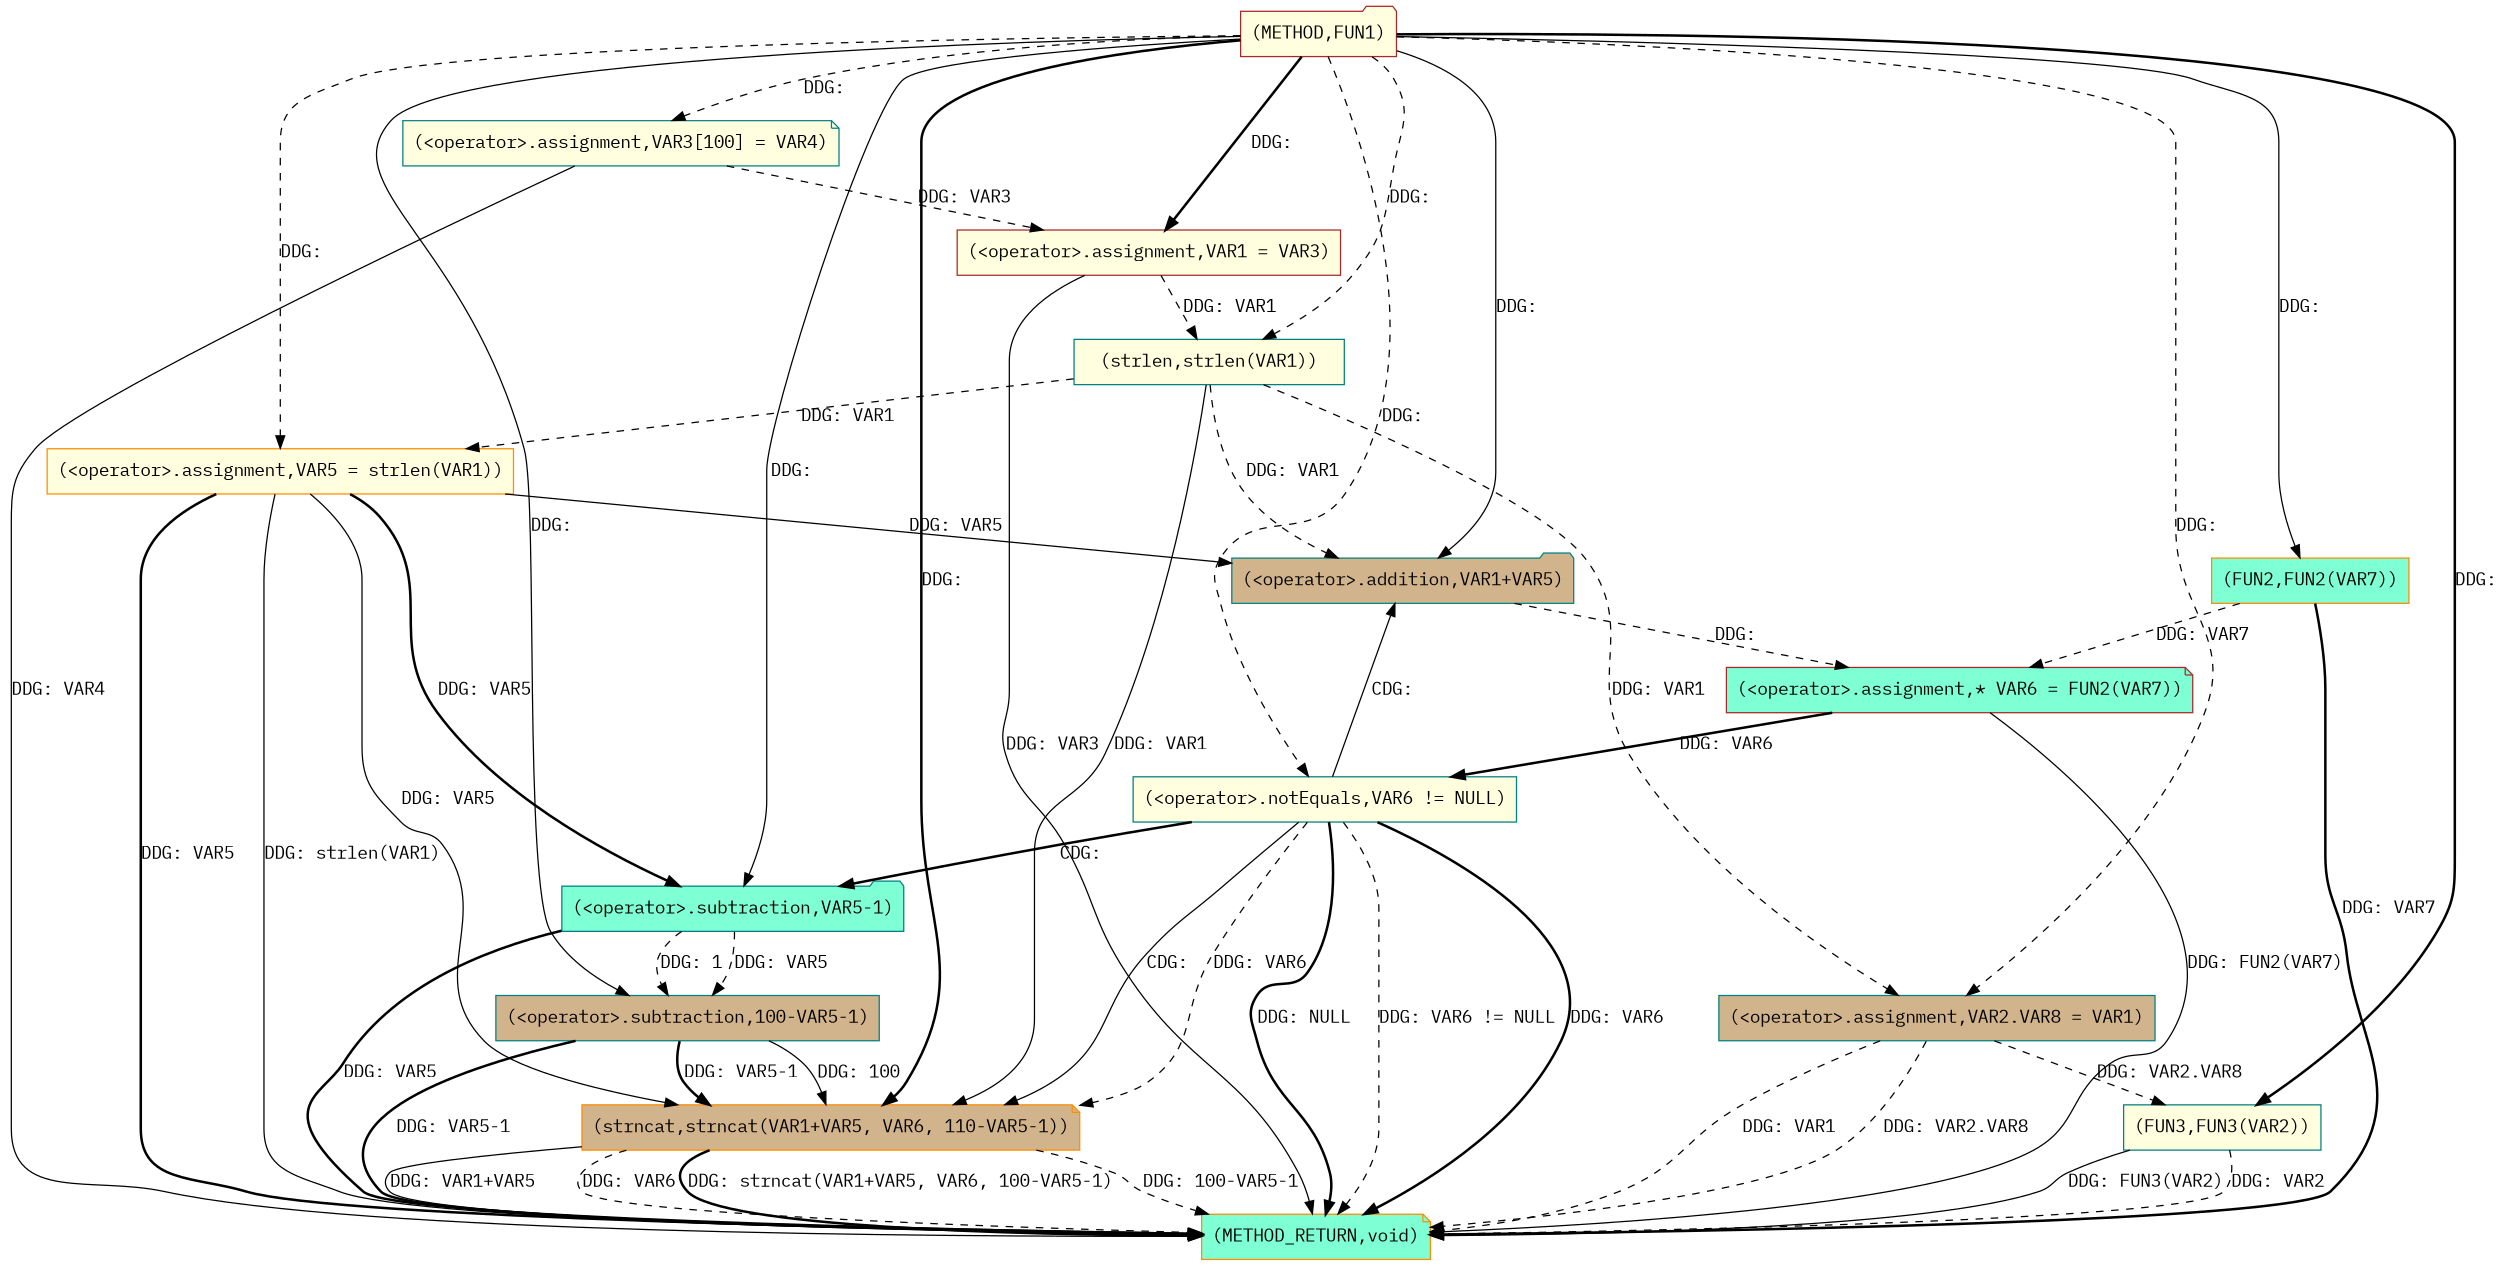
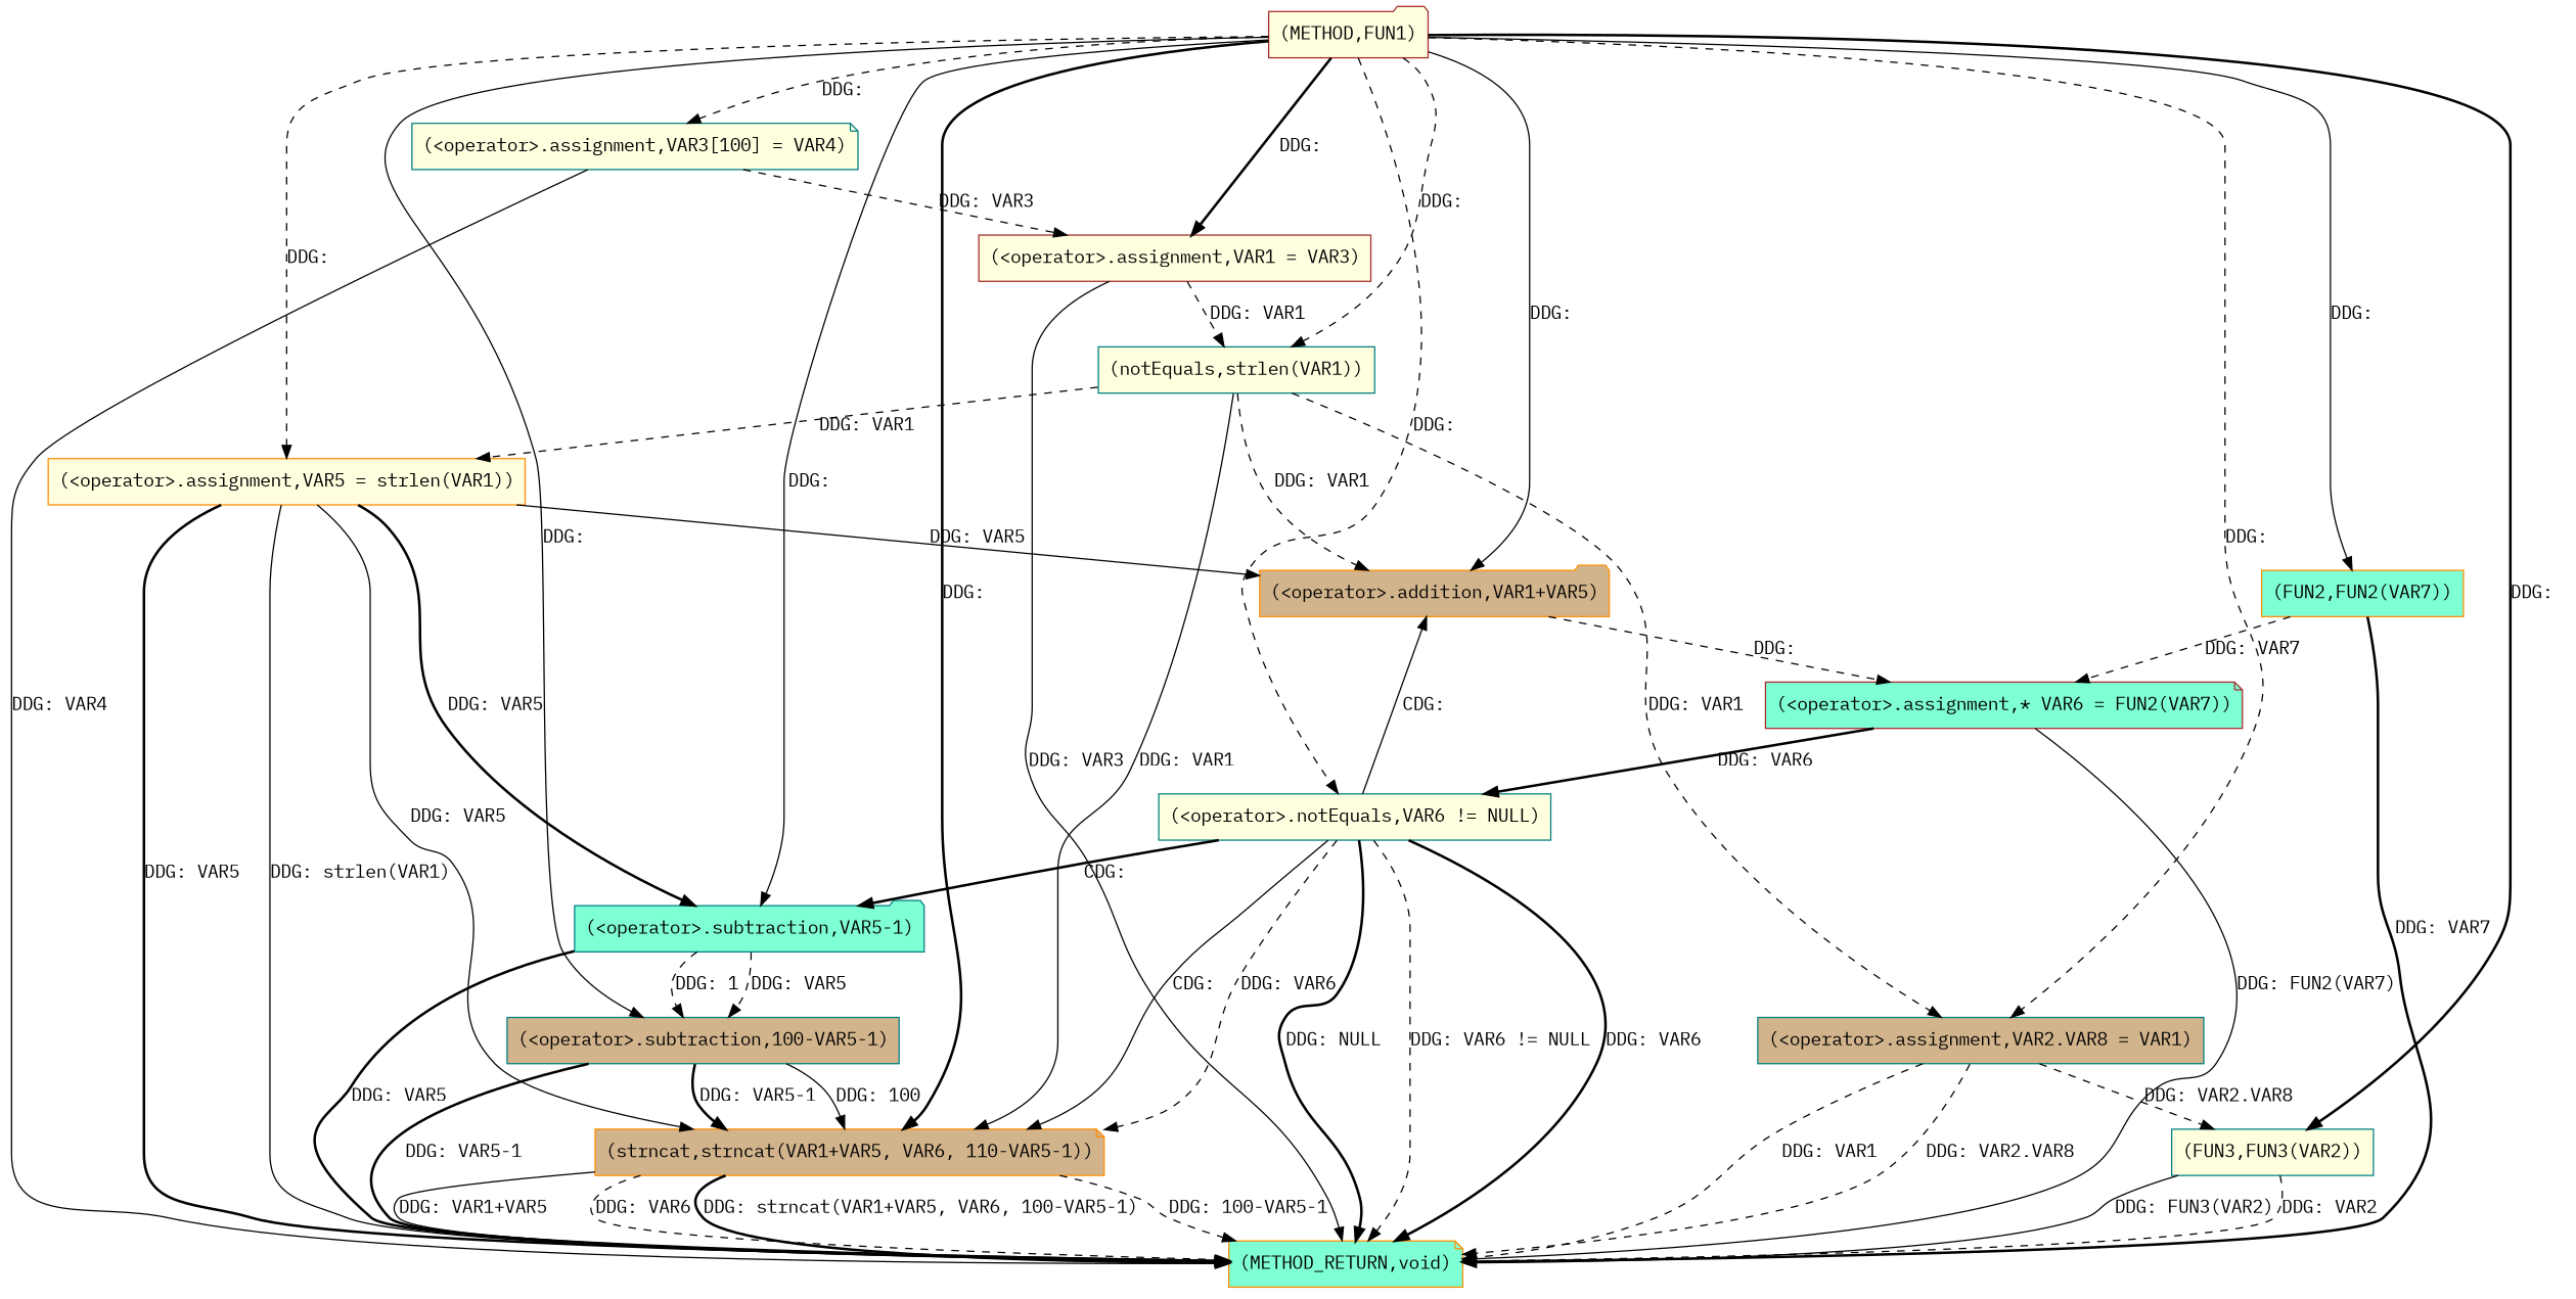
  digraph {
    fontname="IBM Plex Mono"
    node [color=teal fillcolor=lightyellow fontname="IBM Plex Mono" shape=box style=filled]
    edge [fontname="IBM Plex Mono" style=dashed]
    n1 [color=brown label="(METHOD,FUN1)" shape=folder]
    n2 [label="(<operator>.assignment,VAR3[100] = VAR4)" shape=note]
    n3 [color=brown label="(<operator>.assignment,VAR1 = VAR3)"]
    n4 [color=darkorange label="(<operator>.assignment,VAR5 = strlen(VAR1))"]
-   n5 [label="(strlen,strlen(VAR1))"]
+   n5 [label="(notEquals,strlen(VAR1))"]
    n6 [color=darkorange fillcolor=aquamarine label="(FUN2,FUN2(VAR7))"]
    n7 [label="(<operator>.notEquals,VAR6 != NULL)"]
    n8 [color=darkorange fillcolor=tan label="(strncat,strncat(VAR1+VAR5, VAR6, 110-VAR5-1))" shape=note]
-   n9 [fillcolor=tan label="(<operator>.addition,VAR1+VAR5)" shape=folder]
+   n9 [color=darkorange fillcolor=tan label="(<operator>.addition,VAR1+VAR5)" shape=folder]
    n10 [fillcolor=tan label="(<operator>.subtraction,100-VAR5-1)"]
    n11 [fillcolor=aquamarine label="(<operator>.subtraction,VAR5-1)" shape=folder]
    n12 [fillcolor=tan label="(<operator>.assignment,VAR2.VAR8 = VAR1)"]
    n13 [label="(FUN3,FUN3(VAR2))"]
    n14 [color=darkorange fillcolor=aquamarine label="(METHOD_RETURN,void)" shape=note]
    n15 [color=brown fillcolor=aquamarine label="(<operator>.assignment,* VAR6 = FUN2(VAR7))" shape=note]
    n1 -> n2 [label="DDG: "]
    n1 -> n3 [label="DDG: " style=bold]
    n1 -> n4 [label="DDG: "]
    n1 -> n5 [label="DDG: "]
    n1 -> n6 [label="DDG: " style=solid]
    n1 -> n7 [label="DDG: "]
    n1 -> n8 [label="DDG: " style=bold]
    n1 -> n9 [label="DDG: " style=solid]
    n1 -> n10 [label="DDG: " style=solid]
    n1 -> n11 [label="DDG: " style=solid]
    n1 -> n12 [label="DDG: "]
    n1 -> n13 [label="DDG: " style=bold]
    n2 -> n3 [label="DDG: VAR3"]
    n2 -> n14 [label="DDG: VAR4" style=solid]
    n3 -> n5 [label="DDG: VAR1"]
    n3 -> n14 [label="DDG: VAR3" style=solid]
    n4 -> n8 [label="DDG: VAR5" style=solid]
    n4 -> n9 [label="DDG: VAR5" style=solid]
    n4 -> n11 [label="DDG: VAR5" style=bold]
    n4 -> n14 [label="DDG: VAR5" style=bold]
    n4 -> n14 [label="DDG: strlen(VAR1)" style=solid]
    n5 -> n4 [label="DDG: VAR1"]
    n5 -> n8 [label="DDG: VAR1" style=solid]
    n5 -> n9 [label="DDG: VAR1"]
    n5 -> n12 [label="DDG: VAR1"]
    n6 -> n14 [label="DDG: VAR7" style=bold]
    n6 -> n15 [label="DDG: VAR7"]
    n7 -> n8 [label="DDG: VAR6"]
    n7 -> n8 [label="CDG: " style=solid]
    n7 -> n9 [label="CDG: " style=solid]
    n7 -> n11 [label="CDG: " style=bold]
    n7 -> n14 [label="DDG: NULL" style=bold]
    n7 -> n14 [label="DDG: VAR6 != NULL"]
    n7 -> n14 [label="DDG: VAR6" style=bold]
    n8 -> n14 [label="DDG: strncat(VAR1+VAR5, VAR6, 100-VAR5-1)" style=bold]
    n8 -> n14 [label="DDG: 100-VAR5-1"]
    n8 -> n14 [label="DDG: VAR1+VAR5" style=solid]
    n8 -> n14 [label="DDG: VAR6"]
    n9 -> n15 [label="DDG: "]
    n10 -> n8 [label="DDG: 100" style=solid]
    n10 -> n8 [label="DDG: VAR5-1" style=bold]
    n10 -> n14 [label="DDG: VAR5-1" style=bold]
    n11 -> n10 [label="DDG: VAR5"]
    n11 -> n10 [label="DDG: 1"]
    n11 -> n14 [label="DDG: VAR5" style=bold]
    n12 -> n13 [label="DDG: VAR2.VAR8"]
    n12 -> n14 [label="DDG: VAR1"]
    n12 -> n14 [label="DDG: VAR2.VAR8"]
    n13 -> n14 [label="DDG: FUN3(VAR2)" style=solid]
    n13 -> n14 [label="DDG: VAR2"]
    n15 -> n7 [label="DDG: VAR6" style=bold]
    n15 -> n14 [label="DDG: FUN2(VAR7)" style=solid]
  }
